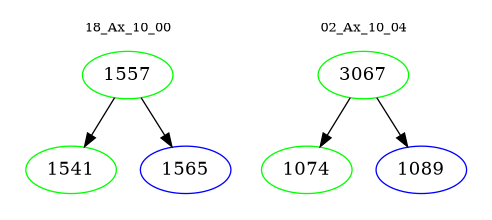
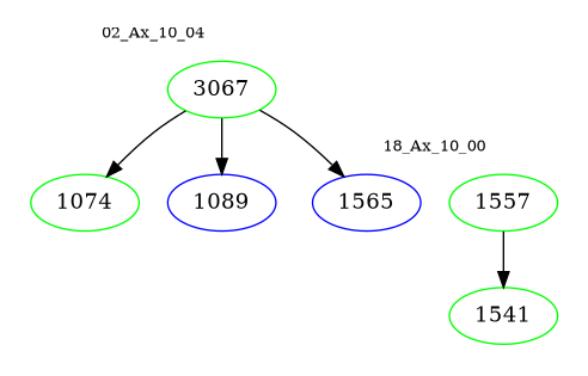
  digraph {
    node [color=green]
    edge [color=black]
    n1 [label=1557]
    n2 [label=1541]
    n3 [color=blue label=1565]
    n4 [label=3067]
    n5 [label=1074]
    n6 [color=blue label=1089]
    subgraph cluster_1 {
      color=white
      fontsize=10
      label="18_Ax_10_00"
      n1
      n2
      n3
    }
    subgraph cluster_2 {
      color=white
      fontsize=10
      label="02_Ax_10_04"
      n4
      n5
      n6
    }
    n1 -> n2
-   n1 -> n3
+   n4 -> n3
    n4 -> n5
    n4 -> n6
  }
